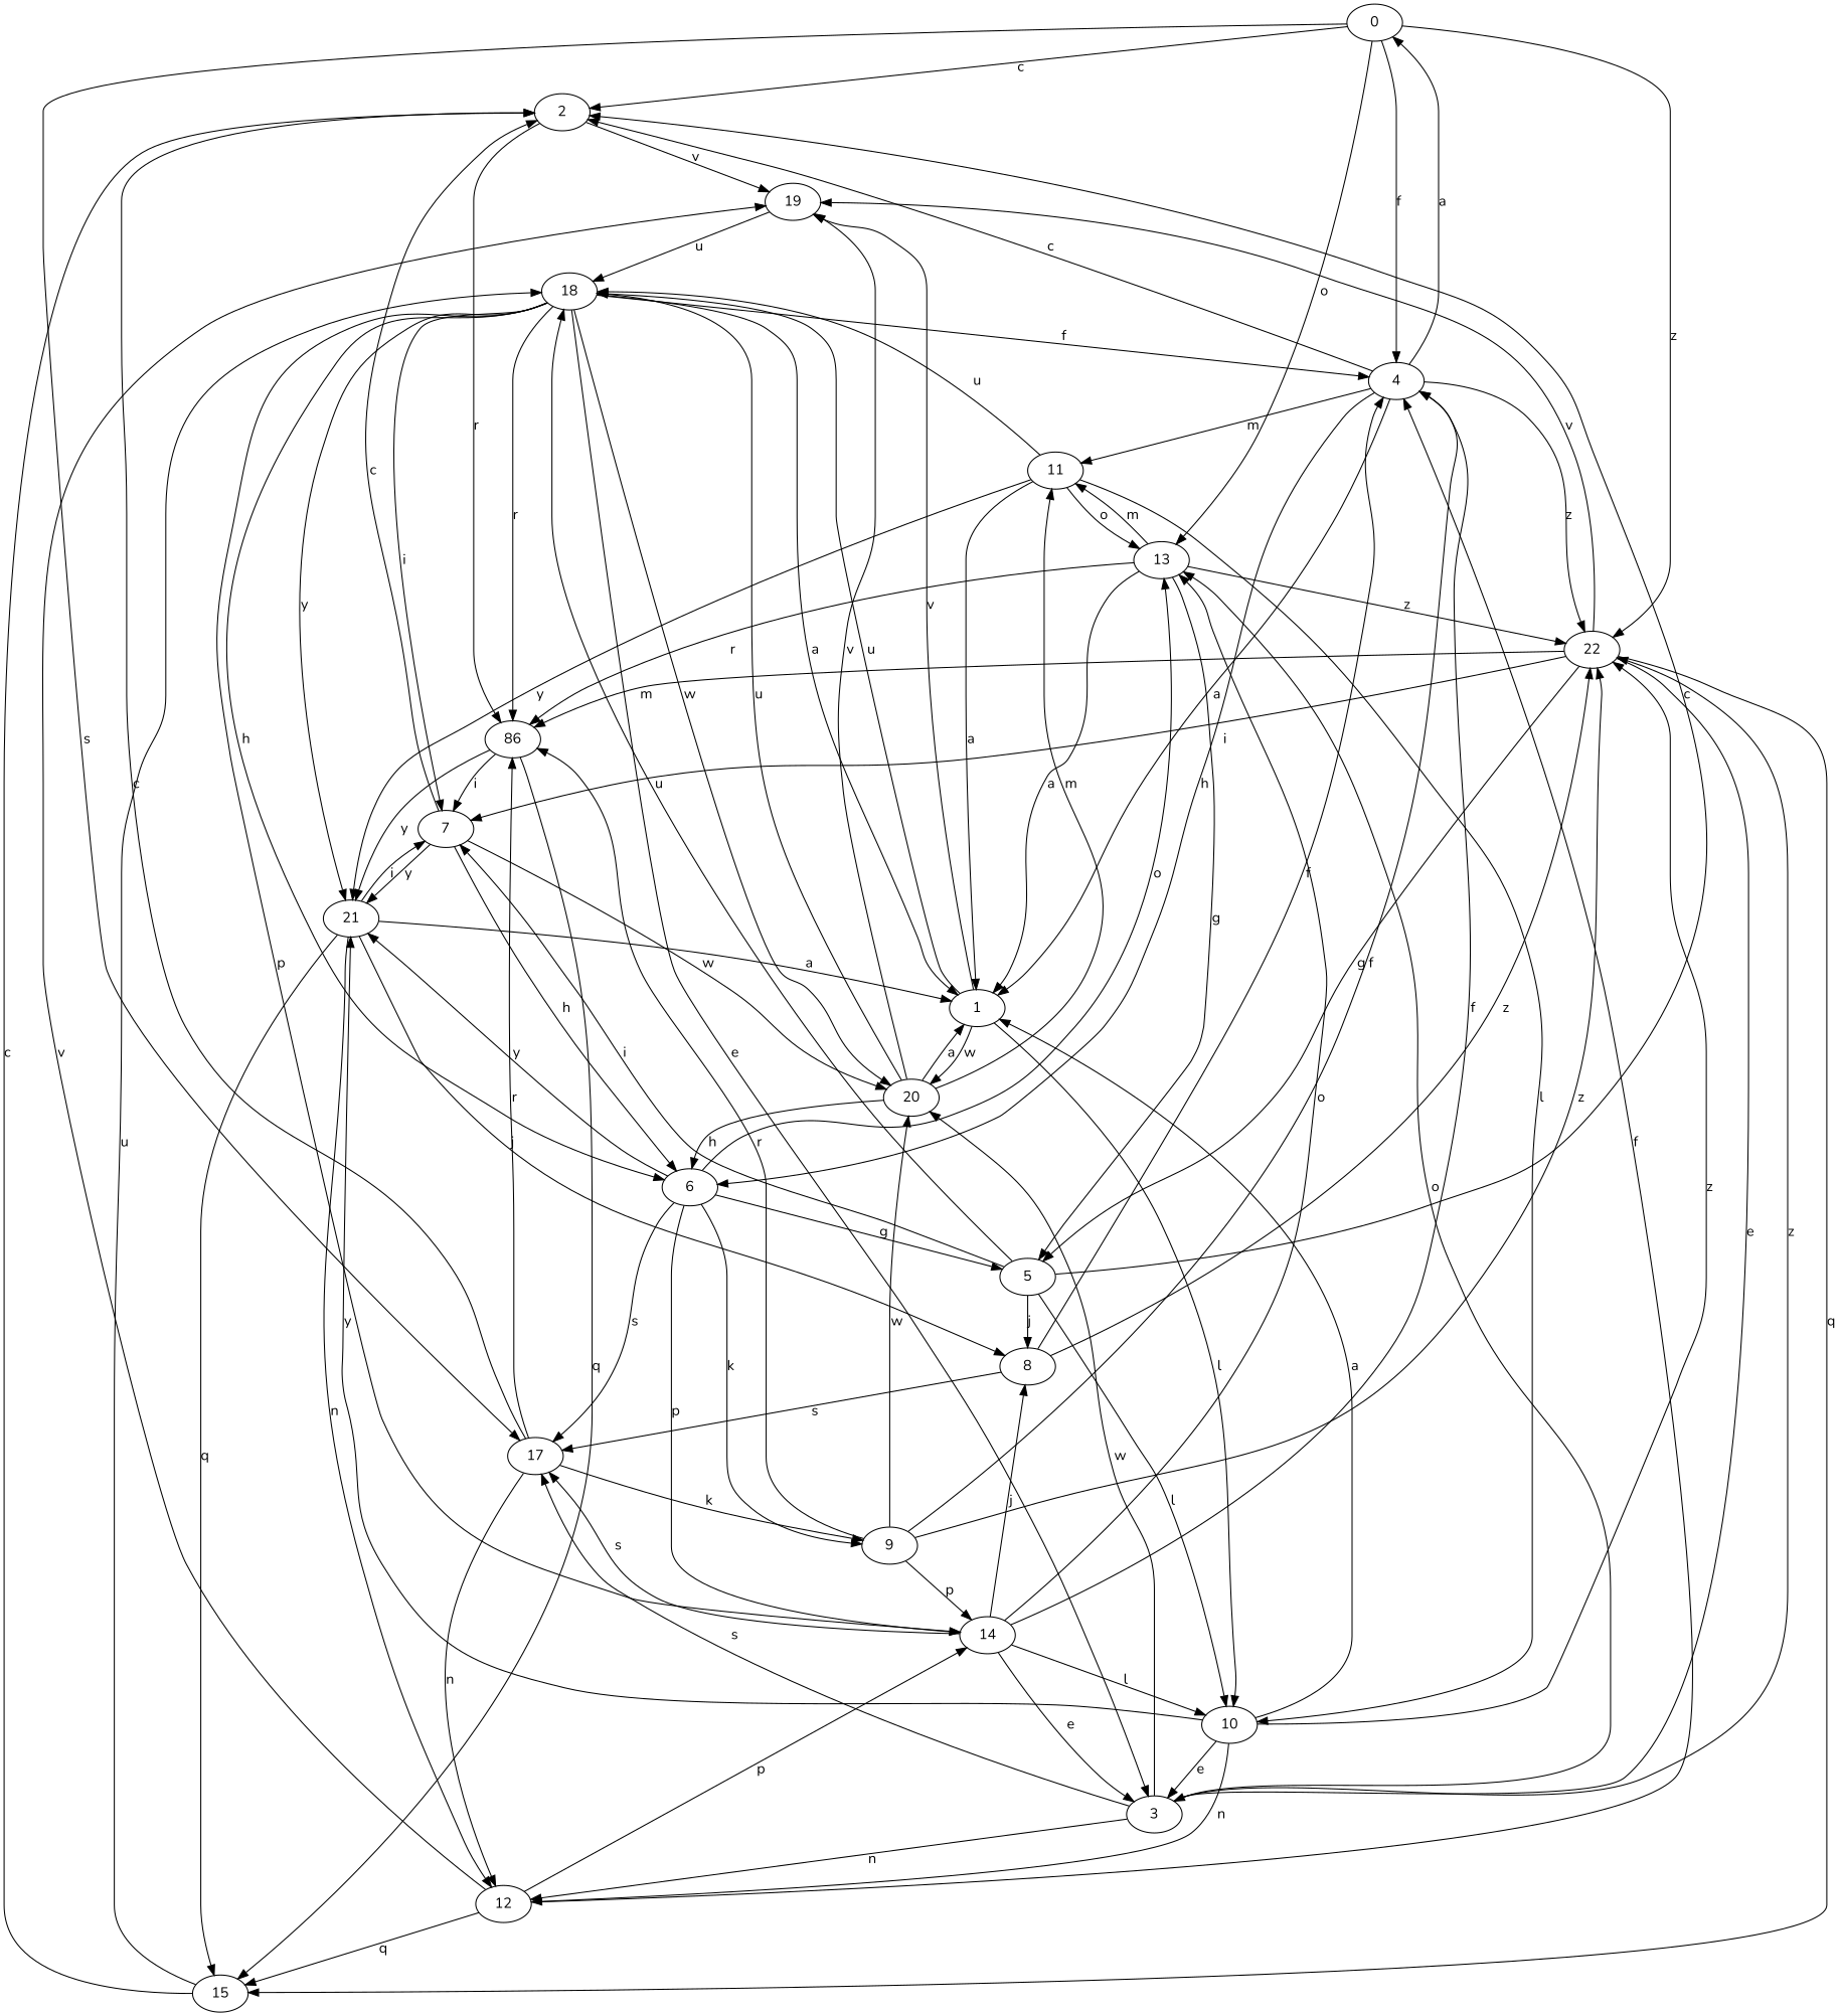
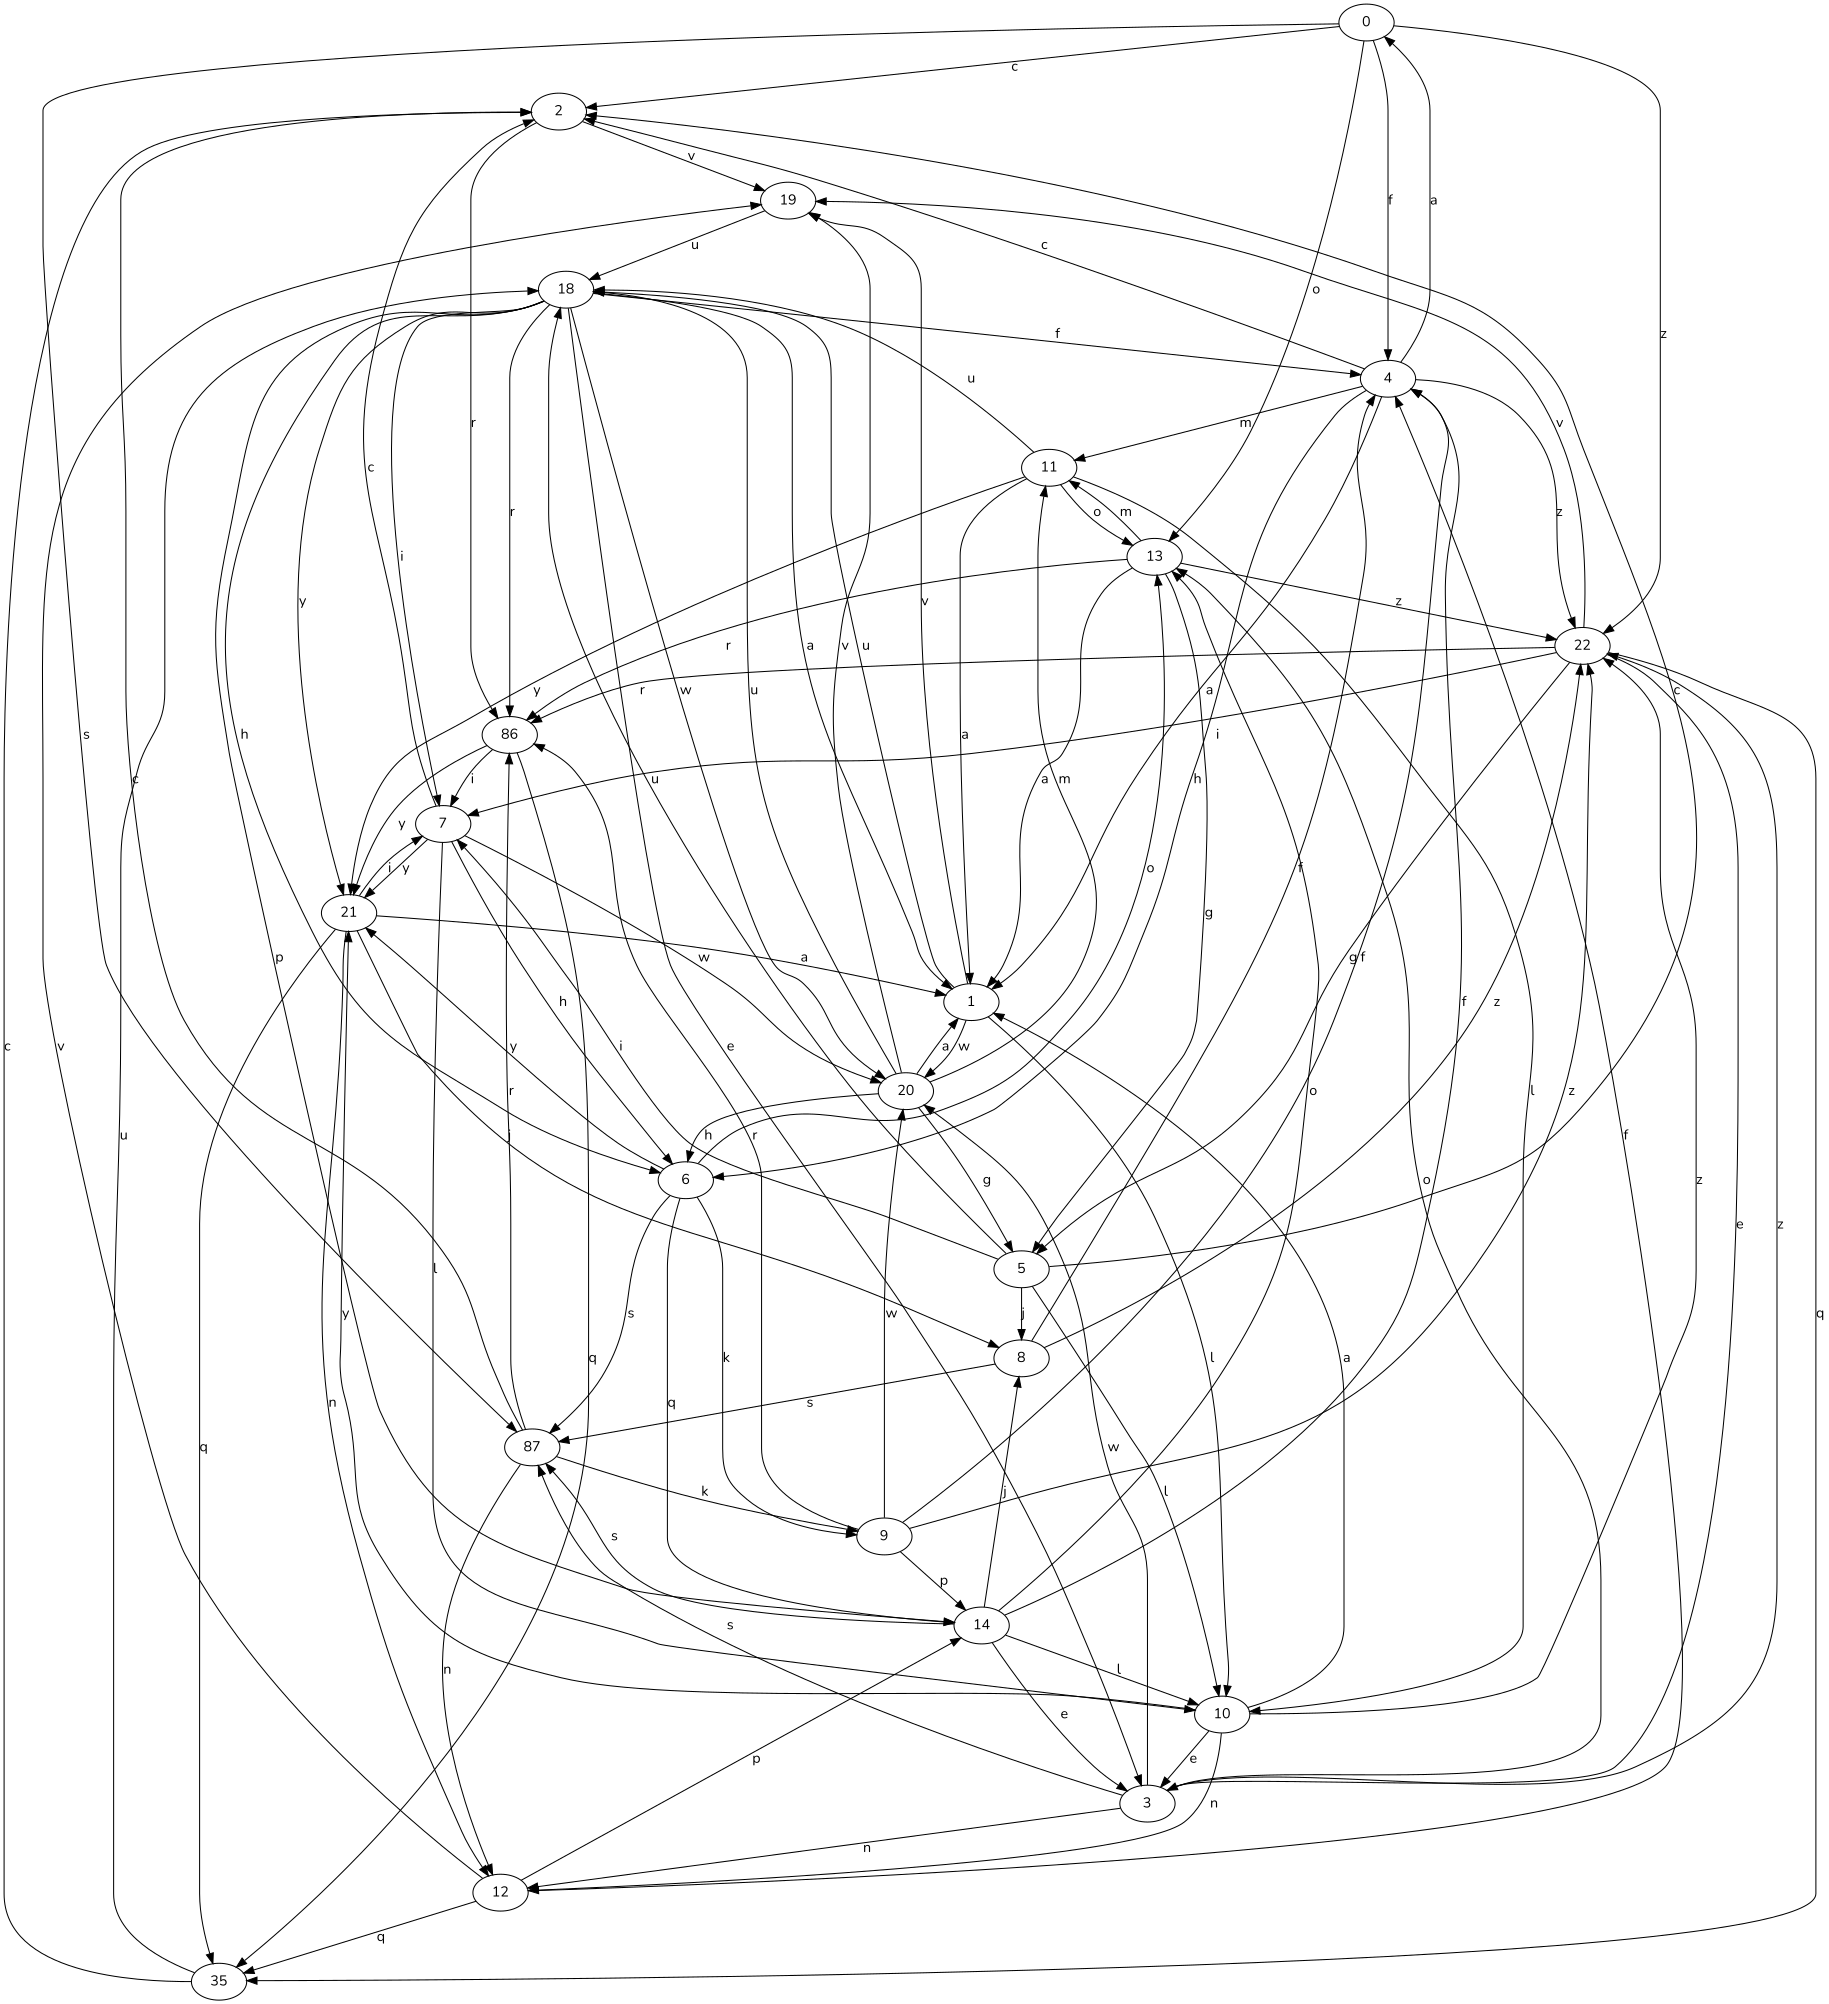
  strict digraph {
    fontname=Nunito
    node [fontname=Nunito]
    edge [fontname=Nunito]
    0
    2
    4
    13
-   17
+   17 [label=87]
    22
    19
    n8 [label=86]
    1
    6
    11
    5
    12
    9
    3
    7
-   15
+   15 [label=35]
    10
    18
    20
    21
    14
    8
    0 -> 2 [label=c]
    0 -> 4 [label=f]
    0 -> 13 [label=o]
    0 -> 17 [label=s]
    0 -> 22 [label=z]
    2 -> 19 [label=v]
    2 -> n8 [label=r]
    4 -> 0 [label=a]
    4 -> 2 [label=c]
    4 -> 22 [label=z]
    4 -> 1 [label=a]
    4 -> 6 [label=h]
    4 -> 11 [label=m]
    13 -> 22 [label=z]
    13 -> n8 [label=r]
    13 -> 1 [label=a]
    13 -> 11 [label=m]
    13 -> 5 [label=g]
    17 -> 2 [label=c]
    17 -> n8 [label=r]
    17 -> 12 [label=n]
    17 -> 9 [label=k]
    22 -> 19 [label=v]
-   22 -> n8 [label=m]
+   22 -> n8 [label=r]
    22 -> 5 [label=g]
    22 -> 3 [label=e]
    22 -> 7 [label=i]
    22 -> 15 [label=q]
    19 -> 18 [label=u]
    n8 -> 7 [label=i]
    n8 -> 15 [label=q]
    n8 -> 21 [label=y]
    1 -> 19 [label=v]
    1 -> 10 [label=l]
    1 -> 18 [label=u]
    1 -> 20 [label=w]
    6 -> 13 [label=o]
    6 -> 17 [label=s]
    6 -> 9 [label=k]
    6 -> 21 [label=y]
-   6 -> 14 [label=p]
+   6 -> 14 [label=q]
    11 -> 13 [label=o]
    11 -> 1 [label=a]
    11 -> 10 [label=l]
    11 -> 18 [label=u]
    11 -> 21 [label=y]
    5 -> 2 [label=c]
    5 -> 7 [label=i]
    5 -> 10 [label=l]
    5 -> 18 [label=u]
    5 -> 8 [label=j]
    12 -> 4 [label=f]
    12 -> 19 [label=v]
    12 -> 15 [label=q]
    12 -> 14 [label=p]
    9 -> 4 [label=f]
    9 -> 22 [label=z]
    9 -> n8 [label=r]
    9 -> 20 [label=w]
    9 -> 14 [label=p]
    3 -> 13 [label=o]
    3 -> 17 [label=s]
    3 -> 22 [label=z]
    3 -> 12 [label=n]
    3 -> 20 [label=w]
    7 -> 2 [label=c]
    7 -> 6 [label=h]
+   7 -> 10 [label=l]
    7 -> 20 [label=w]
    7 -> 21 [label=y]
    15 -> 2 [label=c]
    15 -> 18 [label=u]
    10 -> 22 [label=z]
    10 -> 1 [label=a]
    10 -> 12 [label=n]
    10 -> 3 [label=e]
    10 -> 21 [label=y]
    18 -> 4 [label=f]
    18 -> n8 [label=r]
    18 -> 1 [label=a]
    18 -> 6 [label=h]
    18 -> 3 [label=e]
    18 -> 7 [label=i]
    18 -> 20 [label=w]
    18 -> 21 [label=y]
    18 -> 14 [label=p]
    20 -> 19 [label=v]
    20 -> 1 [label=a]
    20 -> 6 [label=h]
    20 -> 11 [label=m]
-   6 -> 5 [label=g]
+   20 -> 5 [label=g]
    20 -> 18 [label=u]
    21 -> 1 [label=a]
    21 -> 12 [label=n]
    21 -> 7 [label=i]
    21 -> 15 [label=q]
    21 -> 8 [label=j]
    14 -> 4 [label=f]
    14 -> 13 [label=o]
    14 -> 17 [label=s]
    14 -> 3 [label=e]
    14 -> 10 [label=l]
    14 -> 8 [label=j]
    8 -> 4 [label=f]
    8 -> 17 [label=s]
    8 -> 22 [label=z]
  }
